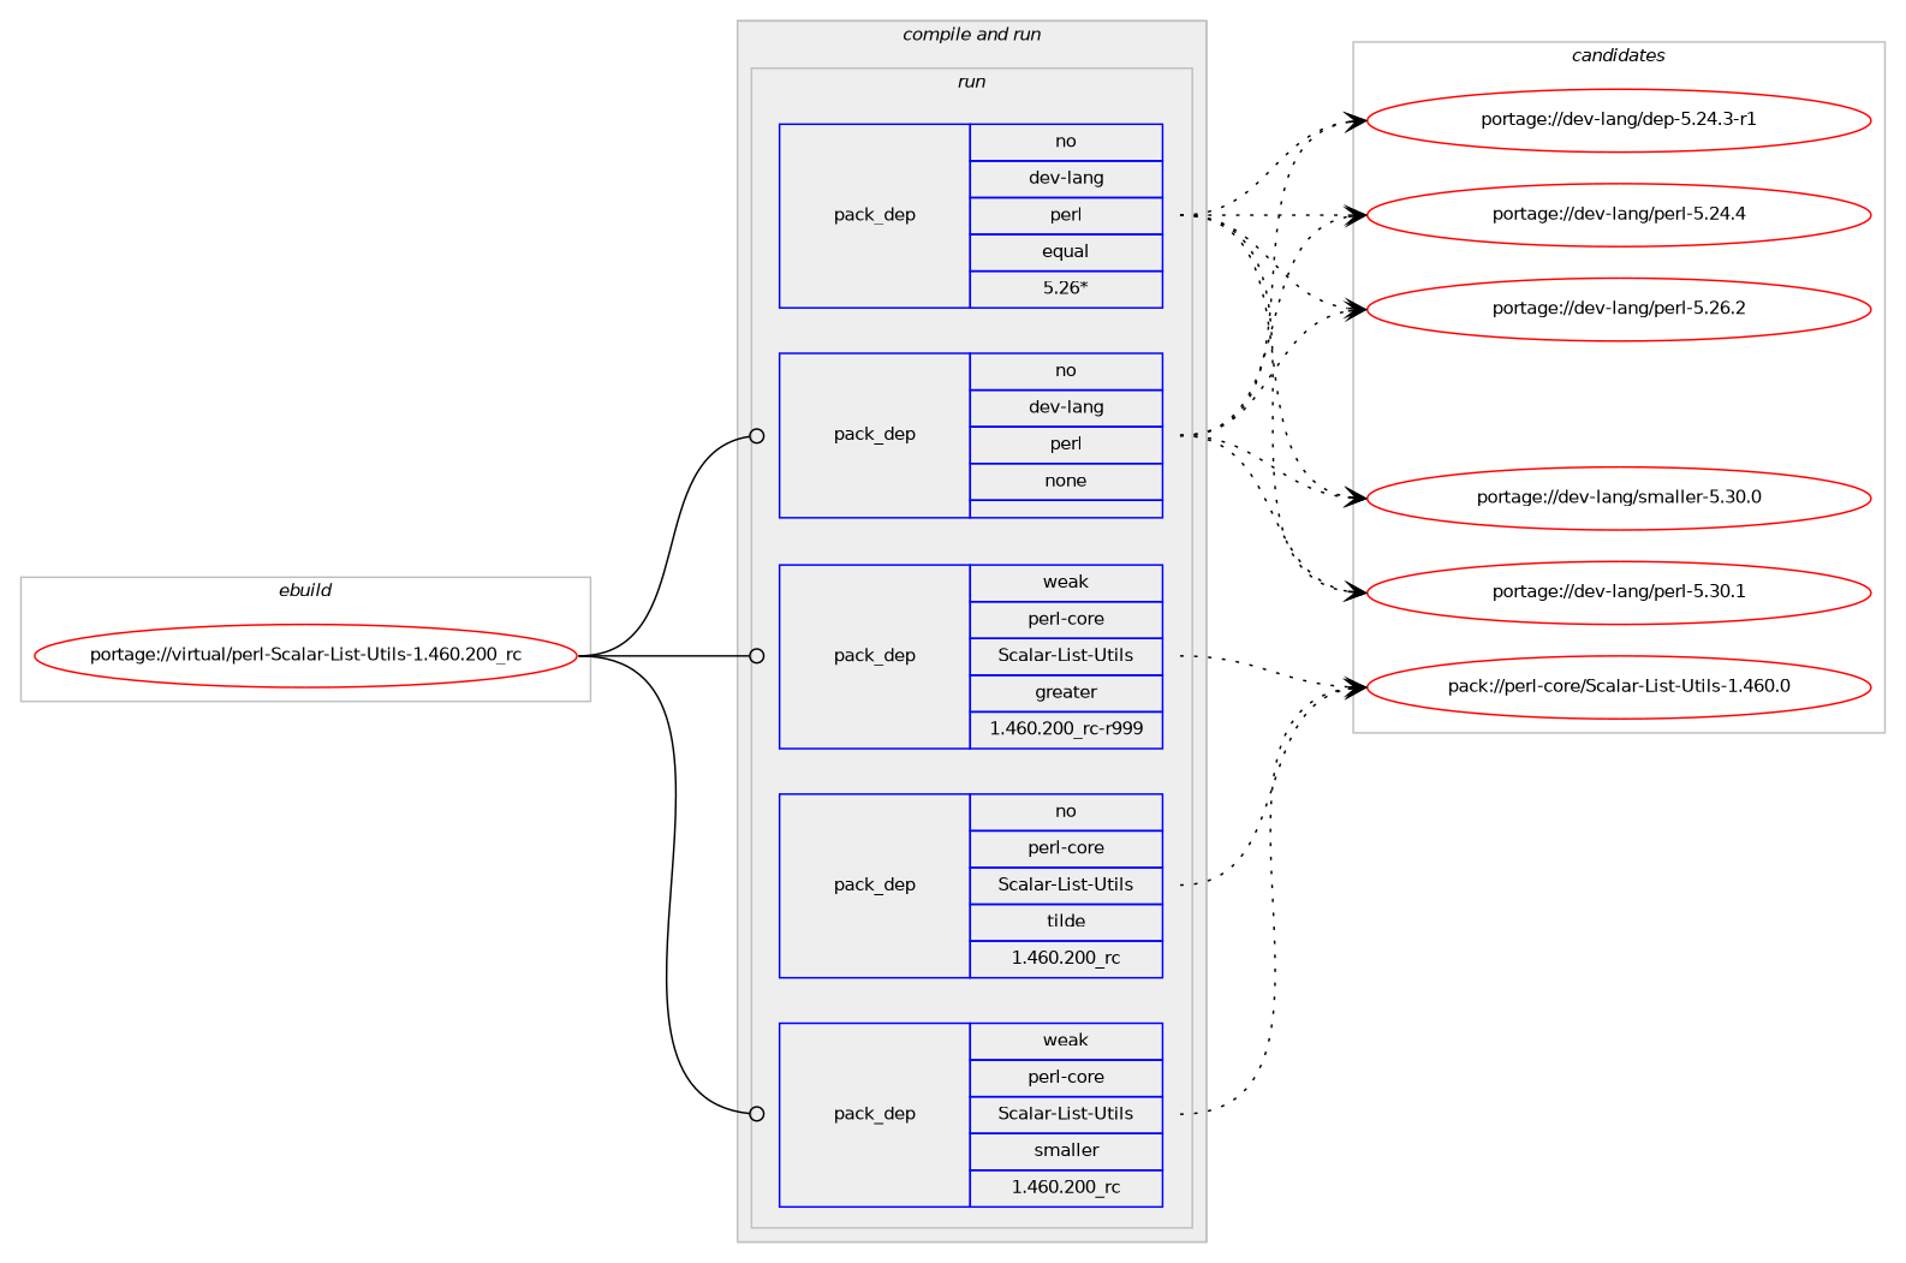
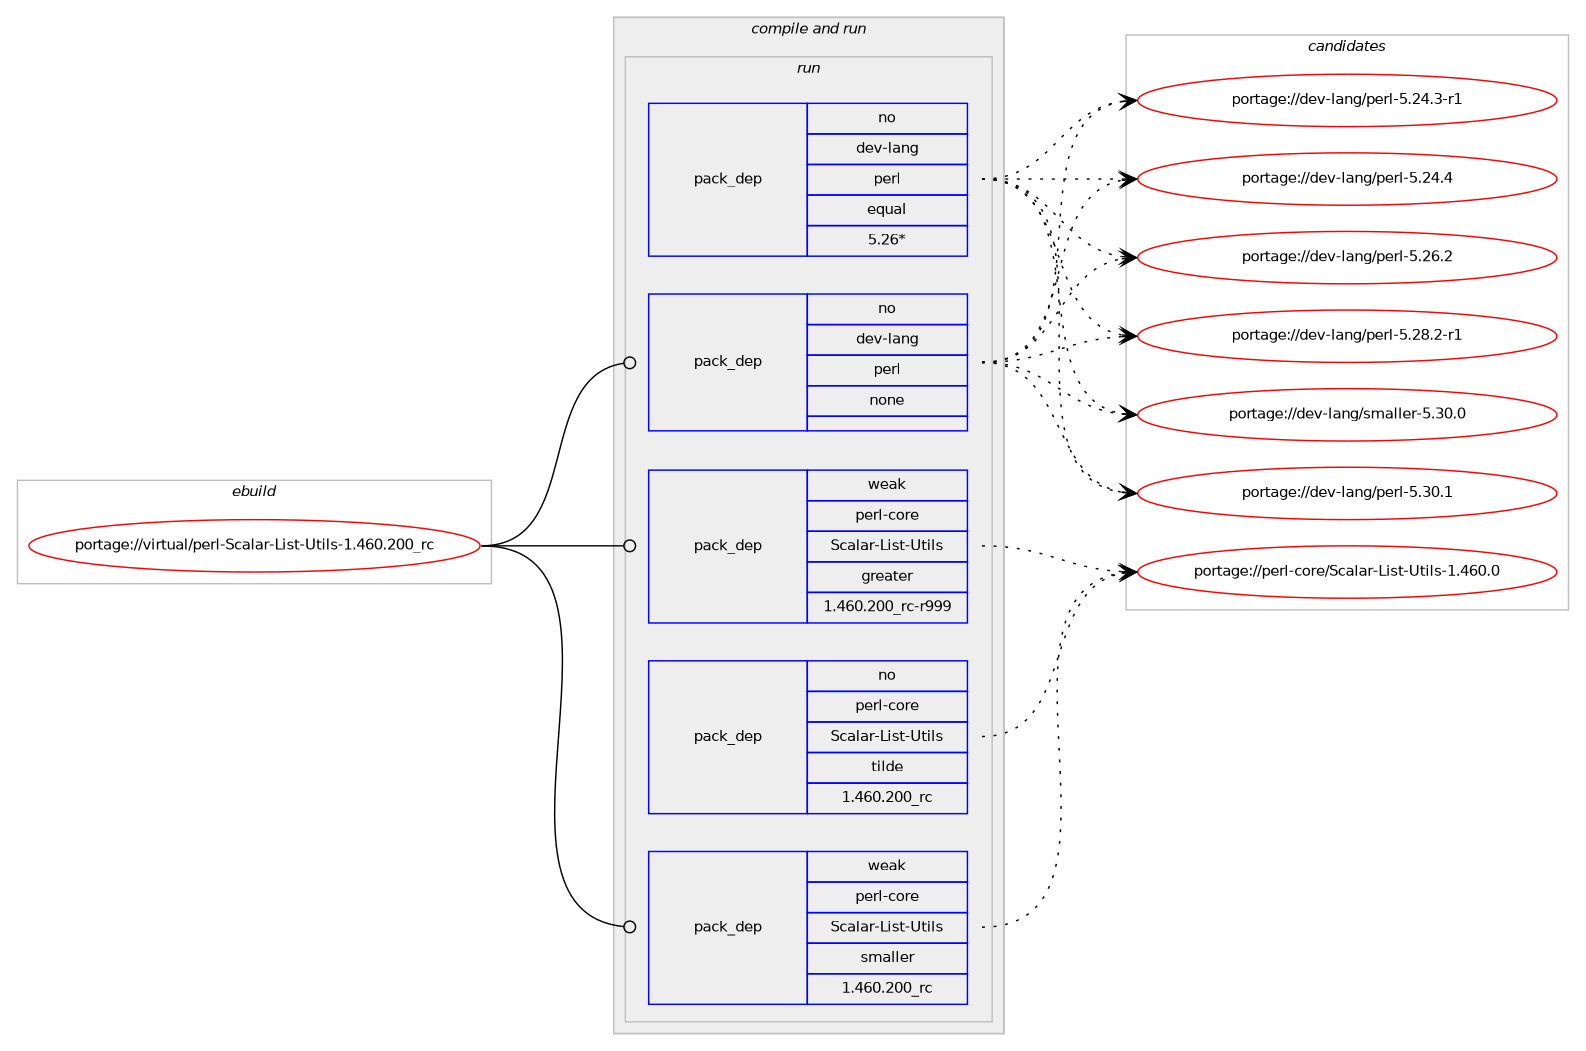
  digraph {
    compound=true
    concentrate=true
    fontname=Helvetica
    fontsize=10
    newrank=true
    rankdir=LR
    ranksep=1.5
    node [color=red fontname=Helvetica fontsize=10]
    edge [arrowhead=vee headport=w style=dotted tailport=e weight=100]
    n1 [label="portage://virtual/perl-Scalar-List-Utils-1.460.200_rc" width=4]
    n2 [color=blue label=<<TABLE BORDER="0" CELLBORDER="1" CELLSPACING="0" CELLPADDING="4" WIDTH="220"><TR><TD ROWSPAN="6" CELLPADDING="30">pack_dep</TD></TR><TR><TD WIDTH="110">no</TD></TR><TR><TD>dev-lang</TD></TR><TR><TD>perl</TD></TR><TR><TD>equal</TD></TR><TR><TD>5.26*</TD></TR></TABLE>> shape=none]
    n3 [color=blue label=<<TABLE BORDER="0" CELLBORDER="1" CELLSPACING="0" CELLPADDING="4" WIDTH="220"><TR><TD ROWSPAN="6" CELLPADDING="30">pack_dep</TD></TR><TR><TD WIDTH="110">no</TD></TR><TR><TD>perl-core</TD></TR><TR><TD>Scalar-List-Utils</TD></TR><TR><TD>tilde</TD></TR><TR><TD>1.460.200_rc</TD></TR></TABLE>> shape=none]
    n4 [color=blue label=<<TABLE BORDER="0" CELLBORDER="1" CELLSPACING="0" CELLPADDING="4" WIDTH="220"><TR><TD ROWSPAN="6" CELLPADDING="30">pack_dep</TD></TR><TR><TD WIDTH="110">no</TD></TR><TR><TD>dev-lang</TD></TR><TR><TD>perl</TD></TR><TR><TD>none</TD></TR><TR><TD></TD></TR></TABLE>> shape=none]
    n5 [color=blue label=<<TABLE BORDER="0" CELLBORDER="1" CELLSPACING="0" CELLPADDING="4" WIDTH="220"><TR><TD ROWSPAN="6" CELLPADDING="30">pack_dep</TD></TR><TR><TD WIDTH="110">weak</TD></TR><TR><TD>perl-core</TD></TR><TR><TD>Scalar-List-Utils</TD></TR><TR><TD>greater</TD></TR><TR><TD>1.460.200_rc-r999</TD></TR></TABLE>> shape=none]
    n6 [color=blue label=<<TABLE BORDER="0" CELLBORDER="1" CELLSPACING="0" CELLPADDING="4" WIDTH="220"><TR><TD ROWSPAN="6" CELLPADDING="30">pack_dep</TD></TR><TR><TD WIDTH="110">weak</TD></TR><TR><TD>perl-core</TD></TR><TR><TD>Scalar-List-Utils</TD></TR><TR><TD>smaller</TD></TR><TR><TD>1.460.200_rc</TD></TR></TABLE>> shape=none]
-   n7 [label="portage://dev-lang/dep-5.24.3-r1" width=4]
+   n7 [label="portage://dev-lang/perl-5.24.3-r1" width=4]
    n8 [label="portage://dev-lang/perl-5.24.4" width=4]
    n9 [label="portage://dev-lang/perl-5.26.2" width=4]
+   n10 [label="portage://dev-lang/perl-5.28.2-r1" width=4]
    n11 [label="portage://dev-lang/smaller-5.30.0" width=4]
    n12 [label="portage://dev-lang/perl-5.30.1" width=4]
-   n13 [label="pack://perl-core/Scalar-List-Utils-1.460.0" width=4]
+   n13 [label="portage://perl-core/Scalar-List-Utils-1.460.0" width=4]
    subgraph cluster_1 {
      color=gray
      label=<<i>ebuild</i>>
      rank=same
      n1
    }
    subgraph cluster_2 {
      color=gray
      label=<<i>dependencies</i>>
      subgraph cluster_3 {
        color=gray
        fillcolor="#eeeeee"
        label=<<i>compile</i>>
        style=filled
      }
      subgraph cluster_4 {
        color=gray
        fillcolor="#eeeeee"
        label=<<i>compile and run</i>>
        style=filled
      }
      subgraph cluster_5 {
        color=gray
        fillcolor="#eeeeee"
        label=<<i>run</i>>
        style=filled
        subgraph sub_6 {
          color=gray
          fillcolor="#eeeeee"
          label=<<i>run</i>>
          style=filled
          subgraph sub_7 {
            color=gray
            fillcolor="#eeeeee"
            label=<<i>run</i>>
            style=filled
            n2
          }
          subgraph sub_8 {
            color=gray
            fillcolor="#eeeeee"
            label=<<i>run</i>>
            style=filled
            n3
          }
        }
        subgraph sub_9 {
          color=gray
          fillcolor="#eeeeee"
          label=<<i>run</i>>
          style=filled
          n4
        }
        subgraph sub_10 {
          color=gray
          fillcolor="#eeeeee"
          label=<<i>run</i>>
          style=filled
          n5
        }
        subgraph sub_11 {
          color=gray
          fillcolor="#eeeeee"
          label=<<i>run</i>>
          style=filled
          n6
        }
      }
    }
    subgraph cluster_12 {
      color=gray
      label=<<i>candidates</i>>
      rank=same
      subgraph sub_13 {
        color=black
        label=<<i>candidates</i>>
        nodesep=1
        rank=same
        n7
        n8
        n9
+       n10
        n11
        n12
      }
      subgraph sub_14 {
        color=black
        label=<<i>candidates</i>>
        nodesep=1
        rank=same
        n13
      }
      subgraph sub_15 {
        color=black
        label=<<i>candidates</i>>
        nodesep=1
        rank=same
        n7
        n8
        n9
+       n10
        n11
        n12
      }
      subgraph sub_16 {
        color=black
        label=<<i>candidates</i>>
        nodesep=1
        rank=same
        n13
      }
      subgraph sub_17 {
        color=black
        label=<<i>candidates</i>>
        nodesep=1
        rank=same
        n13
      }
    }
    n1 -> n4 [arrowhead=odot style=solid weight=20]
    n1 -> n5 [arrowhead=odot style=solid weight=20]
    n1 -> n6 [arrowhead=odot style=solid weight=20]
    n2 -> n7
    n2 -> n8
    n2 -> n9
+   n2 -> n10
    n2 -> n11
    n2 -> n12
    n3 -> n13
    n4 -> n7
    n4 -> n8
    n4 -> n9
+   n4 -> n10
    n4 -> n11
    n4 -> n12
    n5 -> n13
    n6 -> n13
  }
